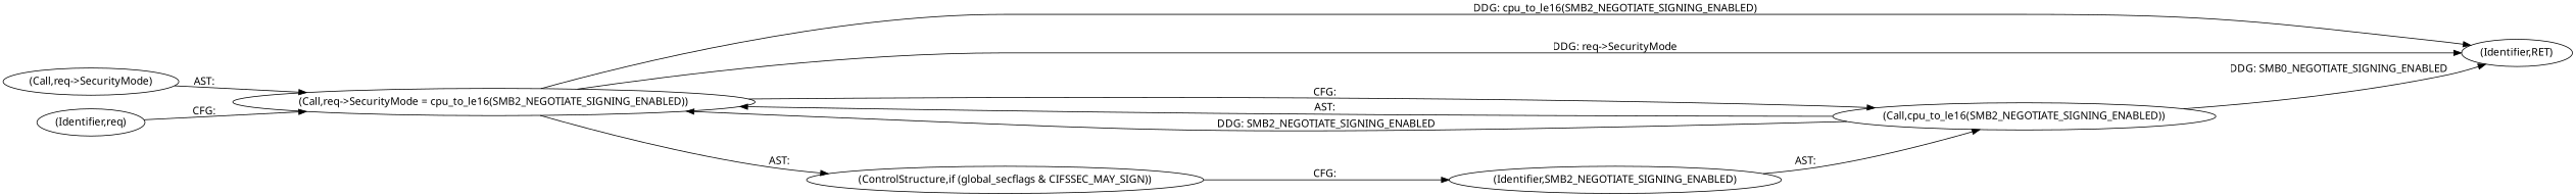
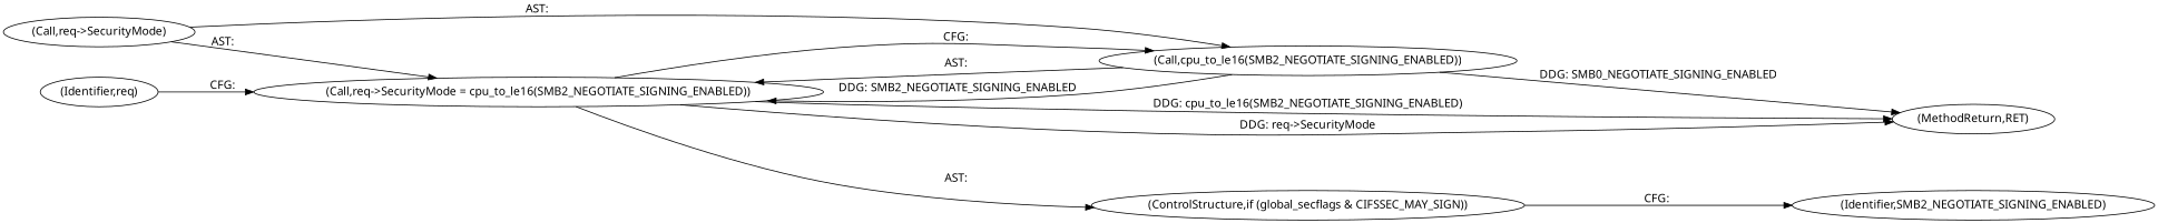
  digraph {
    fontname="Noto Sans"
    rankdir=LR
    node [fontname="Noto Sans"]
    edge [fontname="Noto Sans"]
    n1 [label="(Call,req->SecurityMode = cpu_to_le16(SMB2_NEGOTIATE_SIGNING_ENABLED))"]
    n2 [label="(Call,cpu_to_le16(SMB2_NEGOTIATE_SIGNING_ENABLED))"]
-   n3 [label="(Identifier,RET)"]
+   n3 [label="(MethodReturn,RET)"]
    n4 [label="(ControlStructure,if (global_secflags & CIFSSEC_MAY_SIGN))"]
    n5 [label="(Identifier,SMB2_NEGOTIATE_SIGNING_ENABLED)"]
    n6 [label="(Call,req->SecurityMode)"]
    n7 [label="(Identifier,req)"]
    n1 -> n2 [label="CFG: "]
    n1 -> n3 [label="DDG: cpu_to_le16(SMB2_NEGOTIATE_SIGNING_ENABLED)"]
    n1 -> n3 [label="DDG: req->SecurityMode"]
    n1 -> n4 [label="AST: "]
    n2 -> n1 [label="AST: "]
    n2 -> n1 [label="DDG: SMB2_NEGOTIATE_SIGNING_ENABLED"]
    n2 -> n3 [label="DDG: SMB0_NEGOTIATE_SIGNING_ENABLED"]
    n4 -> n5 [label="CFG: "]
-   n5 -> n2 [label="AST: "]
+   n6 -> n2 [label="AST: "]
    n6 -> n1 [label="AST: "]
    n7 -> n1 [label="CFG: "]
  }
